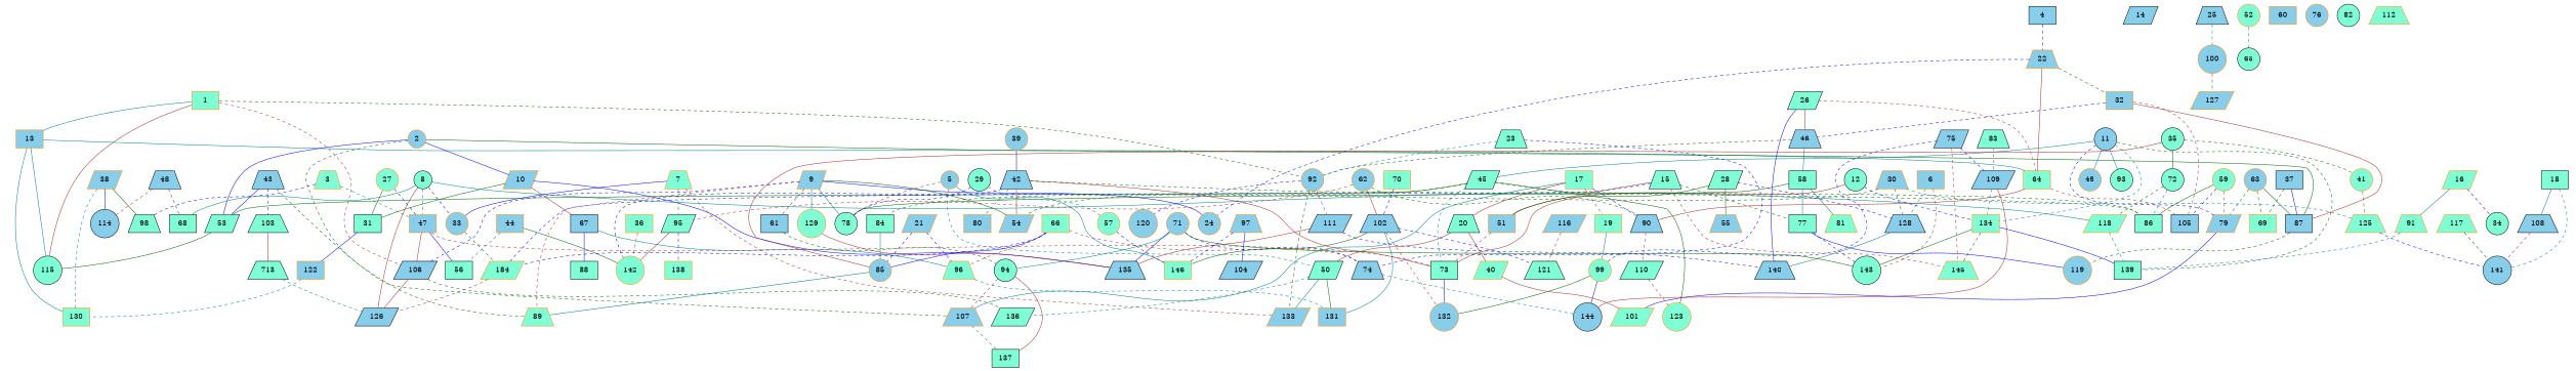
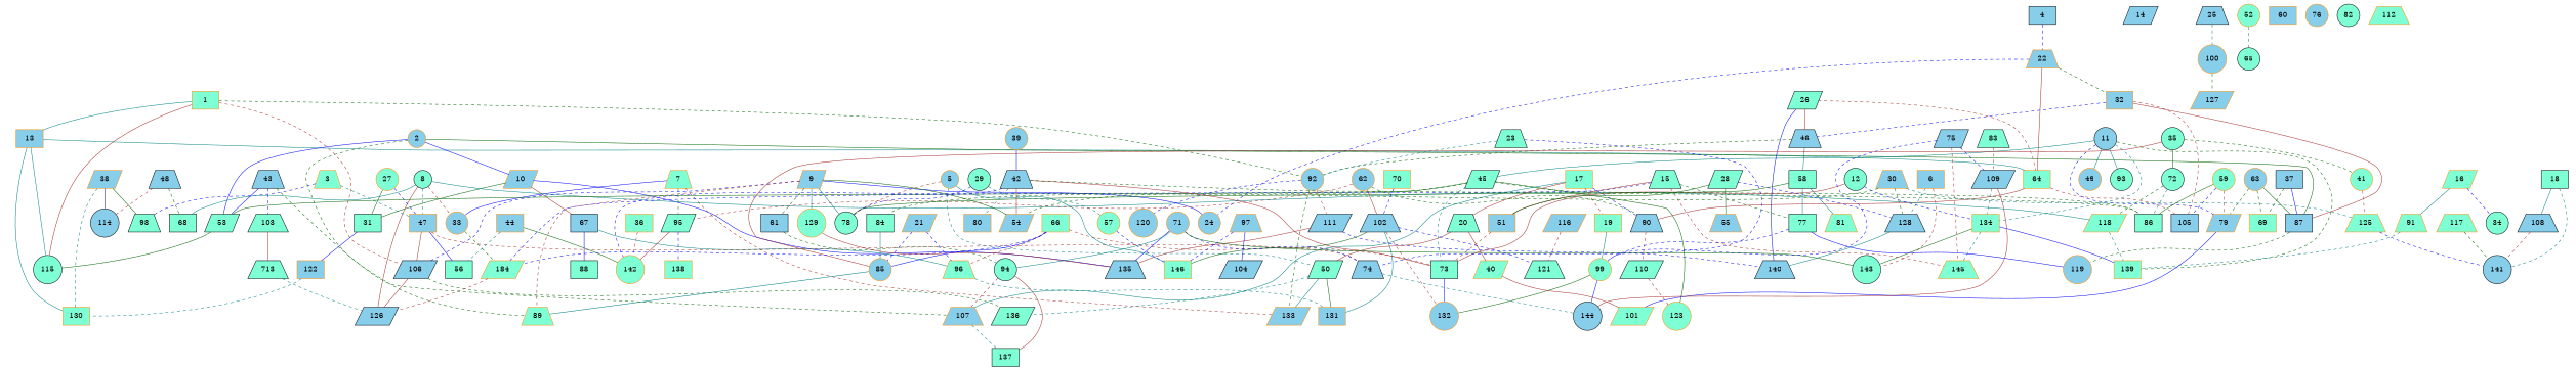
  graph {
    node [color=darkorange fillcolor=aquamarine shape=circle style=filled]
    edge [color=brown style=dashed]
    1 [shape=box]
    13 [fillcolor=skyblue shape=box]
    92 [fillcolor=skyblue]
    106 [color=black fillcolor=skyblue shape=parallelogram]
    115 [color=black]
    64 [shape=box]
    130 [shape=box]
    133 [fillcolor=skyblue shape=parallelogram]
    111 [color=black fillcolor=skyblue shape=parallelogram]
    120 [fillcolor=skyblue]
    126 [color=black fillcolor=skyblue shape=parallelogram]
    136 [color=black shape=parallelogram]
    2 [fillcolor=skyblue]
    10 [fillcolor=skyblue shape=parallelogram]
    53 [color=black shape=parallelogram]
    87 [color=black fillcolor=skyblue shape=box]
    89 [shape=trapezium]
    31 [color=black shape=box]
    67 [color=black fillcolor=skyblue shape=box]
    135 [color=black fillcolor=skyblue shape=trapezium]
    119 [fillcolor=skyblue]
    3 [shape=trapezium]
    47 [fillcolor=skyblue shape=box]
    98 [color=black shape=trapezium]
    74 [color=black fillcolor=skyblue shape=trapezium]
    56 [color=black shape=box]
    4 [color=black fillcolor=skyblue shape=box]
    22 [fillcolor=skyblue shape=trapezium]
    24 [fillcolor=skyblue]
    32 [fillcolor=skyblue shape=box]
    5 [fillcolor=skyblue]
    50 [color=black shape=parallelogram]
    78 [color=black]
    146 [shape=box]
    131 [fillcolor=skyblue shape=box]
    6 [fillcolor=skyblue shape=box]
    128 [color=black fillcolor=skyblue shape=trapezium]
    143 [color=black]
    140 [color=black fillcolor=skyblue shape=trapezium]
    7 [shape=trapezium]
    33 [fillcolor=skyblue]
    95 [color=black shape=parallelogram]
    n43 [label=184 shape=parallelogram]
    142
    138 [shape=box]
    8 [color=black]
    68 [color=black shape=box]
    118 [shape=parallelogram]
-   139 [color=black shape=box]
+   139 [shape=box]
    9 [fillcolor=skyblue shape=parallelogram]
    54 [fillcolor=skyblue shape=parallelogram]
    61 [color=black fillcolor=skyblue shape=box]
    129
    94 [color=black]
    122 [fillcolor=skyblue shape=box]
    96 [shape=trapezium]
    88 [color=black shape=box]
    11 [color=black fillcolor=skyblue]
    45 [color=black shape=parallelogram]
    49 [fillcolor=skyblue]
    79 [fillcolor=skyblue shape=parallelogram]
    93 [color=black]
    134 [shape=box]
    73 [color=black shape=box]
    86 [color=black shape=box]
    123
    101 [shape=parallelogram]
    145 [shape=trapezium]
    12 [color=black]
    132 [fillcolor=skyblue]
    90 [color=black fillcolor=skyblue shape=trapezium]
    105 [color=black fillcolor=skyblue shape=box]
    14 [color=black fillcolor=skyblue shape=parallelogram]
    15 [color=black shape=trapezium]
    51 [fillcolor=skyblue shape=box]
    77 [color=black shape=box]
    16 [shape=parallelogram]
    34 [color=black]
    91 [shape=trapezium]
    17 [shape=box]
    19 [shape=box]
    20 [color=black shape=trapezium]
    107 [fillcolor=skyblue shape=trapezium]
    99
    40 [shape=parallelogram]
    110 [color=black shape=parallelogram]
    137 [color=black shape=box]
    18 [color=black shape=box]
    108 [color=black fillcolor=skyblue shape=trapezium]
    141 [color=black fillcolor=skyblue]
    144 [color=black fillcolor=skyblue]
    21 [fillcolor=skyblue shape=parallelogram]
    85 [fillcolor=skyblue]
    46 [color=black fillcolor=skyblue shape=trapezium]
    23 [color=black shape=trapezium]
    25 [color=black fillcolor=skyblue shape=trapezium]
    100 [fillcolor=skyblue]
    127 [fillcolor=skyblue shape=parallelogram]
    26 [color=black shape=parallelogram]
    58 [color=black shape=box]
    27
    28 [color=black shape=parallelogram]
    55 [fillcolor=skyblue shape=trapezium]
    29 [color=black]
    57
    30 [fillcolor=skyblue shape=trapezium]
    84 [color=black shape=box]
    125 [shape=trapezium]
    35 [color=black]
    41
    72 [color=black]
    36 [shape=box]
    37 [color=black fillcolor=skyblue shape=box]
    69 [shape=box]
    38 [fillcolor=skyblue shape=parallelogram]
    114 [color=black fillcolor=skyblue]
    39 [fillcolor=skyblue]
    42 [color=black fillcolor=skyblue shape=trapezium]
    80 [fillcolor=skyblue shape=box]
    43 [color=black fillcolor=skyblue shape=trapezium]
    103 [color=black shape=trapezium]
    n122 [color=black label=713 shape=trapezium]
    44 [fillcolor=skyblue shape=box]
    81 [shape=trapezium]
    48 [color=black fillcolor=skyblue shape=trapezium]
    65 [color=black]
    52
    59
    60 [fillcolor=skyblue shape=box]
    62 [fillcolor=skyblue]
    102 [color=black fillcolor=skyblue shape=trapezium]
    121 [color=black shape=trapezium]
    63 [fillcolor=skyblue]
    66 [shape=box]
    70 [shape=box]
    71 [fillcolor=skyblue]
    75 [color=black fillcolor=skyblue shape=parallelogram]
    109 [color=black fillcolor=skyblue shape=parallelogram]
    76 [fillcolor=skyblue]
    82 [color=black]
    83 [color=black shape=trapezium]
    97 [fillcolor=skyblue shape=trapezium]
    104 [color=black fillcolor=skyblue shape=parallelogram]
    112 [shape=trapezium]
    116 [fillcolor=skyblue shape=parallelogram]
    117 [shape=trapezium]
    1 -- 13 [color=teal style=solid]
    1 -- 92 [color=darkgreen]
    1 -- 106
    1 -- 115 [style=solid]
    13 -- 115 [color=teal style=solid]
    13 -- 64 [color=teal style=solid]
    13 -- 130 [color=teal style=solid]
    92 -- 133 [color=darkgreen]
    92 -- 111
    92 -- 120 [color=blue]
    106 -- 126 [style=solid]
    106 -- 136 [color=darkgreen]
    64 -- 90 [style=solid]
    64 -- 105
    111 -- 135 [style=solid]
    111 -- 140 [color=blue]
    2 -- 10 [color=blue style=solid]
    2 -- 53 [color=blue style=solid]
    2 -- 87 [color=darkgreen style=solid]
    2 -- 89 [color=darkgreen]
    10 -- 31 [color=darkgreen style=solid]
    10 -- 67 [style=solid]
    10 -- 135 [color=blue style=solid]
    53 -- 115 [color=darkgreen style=solid]
    87 -- 119 [color=darkgreen]
    31 -- 122 [color=blue style=solid]
    67 -- 96 [color=teal style=solid]
    67 -- 88 [color=blue style=solid]
    3 -- 47 [color=teal]
    3 -- 98 [color=blue]
    47 -- 106 [style=solid]
    47 -- 74
    47 -- 56 [color=blue style=solid]
    74 -- 144 [color=teal]
    4 -- 22 [color=blue]
    22 -- 64 [style=solid]
    22 -- 24 [color=blue]
    22 -- 32 [color=darkgreen]
    32 -- 87 [style=solid]
    32 -- 105
    32 -- 46 [color=blue]
    5 -- 50 [color=teal]
    5 -- 78
    5 -- 146 [color=teal style=solid]
    50 -- 133 [color=teal style=solid]
    50 -- 136 [color=teal]
    50 -- 131 [color=darkgreen style=solid]
    6 -- 128 [color=teal]
    6 -- 143
    128 -- 140 [color=teal style=solid]
    7 -- 133
    7 -- 33 [color=blue style=solid]
    7 -- 95 [color=darkgreen]
    33 -- n43 [color=darkgreen]
    95 -- 142 [style=solid]
    95 -- 138 [color=blue]
    n43 -- 126
    8 -- 126 [style=solid]
    8 -- 47 [color=teal]
-   8 -- 33 [color=blue]
+   8 -- 33
    8 -- 68 [color=teal style=solid]
    8 -- 118 [color=teal style=solid]
    118 -- 139 [color=teal]
    9 -- 106 [color=blue]
    9 -- 89
    9 -- 24 [color=blue style=solid]
    9 -- 78 [color=teal style=solid]
    9 -- 54 [color=darkgreen style=solid]
    9 -- 61 [color=darkgreen]
    9 -- 129 [color=teal style=solid]
    61 -- 94 [color=darkgreen]
    129 -- 135 [style=solid]
    94 -- 107
    94 -- 137 [style=solid]
    122 -- 130 [color=teal]
    96 -- 131 [color=teal]
    11 -- 139 [color=darkgreen]
    11 -- 45 [color=teal style=solid]
    11 -- 49 [color=teal style=solid]
    11 -- 79 [color=blue]
    11 -- 93 [color=teal style=solid]
    11 -- 134 [color=teal]
    45 -- 53 [color=darkgreen style=solid]
    45 -- 54 [color=darkgreen]
    45 -- 73 [color=teal]
    45 -- 86 [color=darkgreen]
    45 -- 123 [color=darkgreen style=solid]
    79 -- 101 [color=blue style=solid]
    134 -- 143 [color=darkgreen style=solid]
    134 -- 139 [color=blue style=solid]
-   134 -- 145 [color=darkgreen]
+   134 -- 145 [color=teal]
    73 -- 132 [color=blue style=solid]
    12 -- 134 [color=blue]
    12 -- 73 [style=solid]
    90 -- 110
    15 -- n43 [color=blue]
    15 -- 145
    15 -- 51 [style=solid]
    15 -- 77 [color=darkgreen]
    51 -- 73
    77 -- 119 [color=blue style=solid]
-   77 -- 143 [color=blue]
+   77 -- 99 [color=blue]
    16 -- 34 [color=blue]
    16 -- 91 [color=teal style=solid]
    91 -- 139 [color=teal]
    17 -- 90 [color=blue]
    17 -- 19
    17 -- 20 [style=solid]
    17 -- 107 [color=teal style=solid]
    19 -- 99 [color=teal style=solid]
    20 -- 50 [style=solid]
    20 -- 40 [style=solid]
    107 -- 137 [color=teal]
    99 -- 132 [color=darkgreen style=solid]
    99 -- 144 [color=blue style=solid]
    40 -- 101 [style=solid]
    110 -- 123
    18 -- 108 [color=teal style=solid]
    18 -- 141 [color=teal]
    108 -- 141
    21 -- 96 [color=blue]
    21 -- 85 [color=blue]
    85 -- 89 [color=teal style=solid]
    46 -- 92 [color=darkgreen]
    46 -- 58 [color=teal style=solid]
    23 -- 92 [color=teal]
    23 -- 74 [color=blue]
    25 -- 100 [color=teal]
    100 -- 127 [color=darkgreen]
    26 -- 64
    26 -- 140 [color=blue style=solid]
    26 -- 46 [style=solid]
    58 -- 78 [color=darkgreen style=solid]
    58 -- 77 [color=teal style=solid]
    58 -- 81 [color=teal style=solid]
    27 -- 31 [color=darkgreen style=solid]
    27 -- 47 [color=blue]
    28 -- 128 [color=blue]
    28 -- 51 [color=darkgreen style=solid]
    28 -- 55 [color=darkgreen style=solid]
    29 -- 78 [color=blue]
    29 -- 57 [color=teal]
    57 -- 146 [color=blue]
    30 -- 128 [color=darkgreen]
    30 -- 84 [color=darkgreen]
    30 -- 125 [color=teal]
    84 -- 85 [color=teal style=solid]
    125 -- 141 [color=blue]
    35 -- 85 [style=solid]
    35 -- 41 [color=darkgreen]
    35 -- 72 [color=darkgreen style=solid]
    41 -- 125
    72 -- 118 [color=darkgreen]
    72 -- 86 [color=teal]
    36 -- 142
    37 -- 87 [color=blue style=solid]
    37 -- 69 [color=darkgreen]
    38 -- 130 [color=teal]
    38 -- 98 [color=darkgreen style=solid]
    38 -- 114 [color=blue style=solid]
    39 -- 42 [color=blue style=solid]
    42 -- 142 [color=blue]
    42 -- 54 [style=solid]
    42 -- 73 [style=solid]
    42 -- 86 [color=darkgreen]
    42 -- 80 [color=teal]
    43 -- 53 [color=blue style=solid]
    43 -- 107 [color=darkgreen]
    43 -- 103 [color=blue]
    103 -- n122 [style=solid]
    n122 -- 126 [color=teal]
    44 -- 56 [color=teal]
    44 -- 142 [color=darkgreen style=solid]
    48 -- 68 [color=darkgreen]
    48 -- 114
    52 -- 65 [color=teal]
    59 -- 79
    59 -- 86 [color=darkgreen style=solid]
    59 -- 105 [color=blue]
    62 -- 95
    62 -- 90 [color=darkgreen]
    62 -- 102 [style=solid]
    102 -- 146 [color=darkgreen style=solid]
    102 -- 131 [color=teal style=solid]
    102 -- 132
    102 -- 121 [color=blue]
    63 -- 87 [color=darkgreen style=solid]
    63 -- 79 [color=darkgreen]
    63 -- 69 [color=darkgreen]
    66 -- n43 [color=blue]
    66 -- 96
    66 -- 73
    66 -- 85 [color=blue style=solid]
    70 -- 102 [color=blue]
    71 -- 135 [color=blue style=solid]
    71 -- 74 [color=blue]
    71 -- 143 [color=darkgreen style=solid]
    71 -- 94 [color=teal style=solid]
    75 -- 145
    75 -- 99 [color=blue]
    75 -- 109 [color=blue]
    109 -- 134 [color=teal]
    109 -- 144 [style=solid]
    83 -- 109
    97 -- 146 [color=blue]
    97 -- 104 [color=blue style=solid]
    116 -- 121
    117 -- 141 [color=darkgreen]
  }
